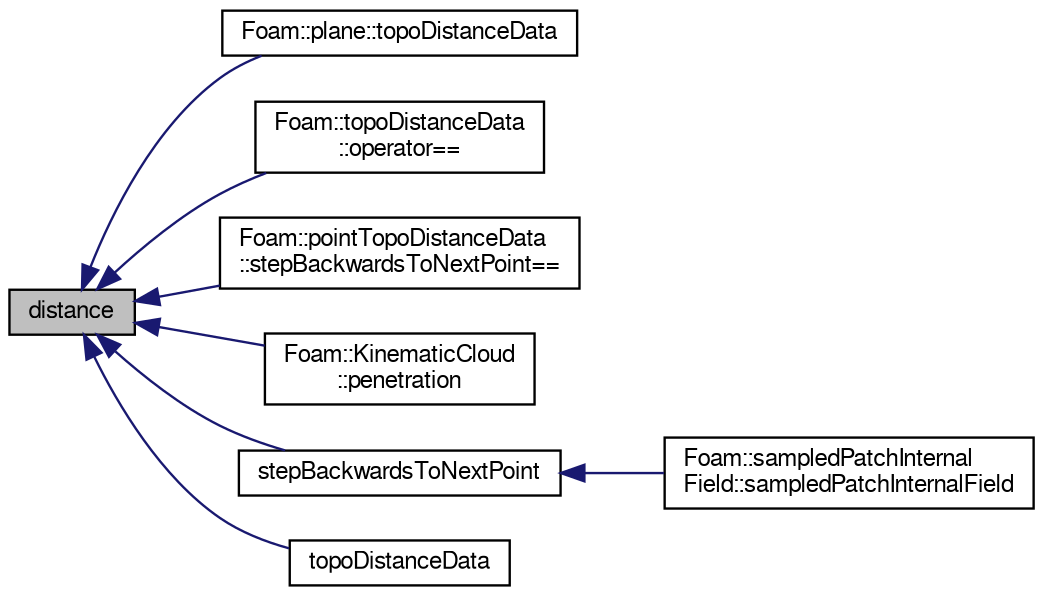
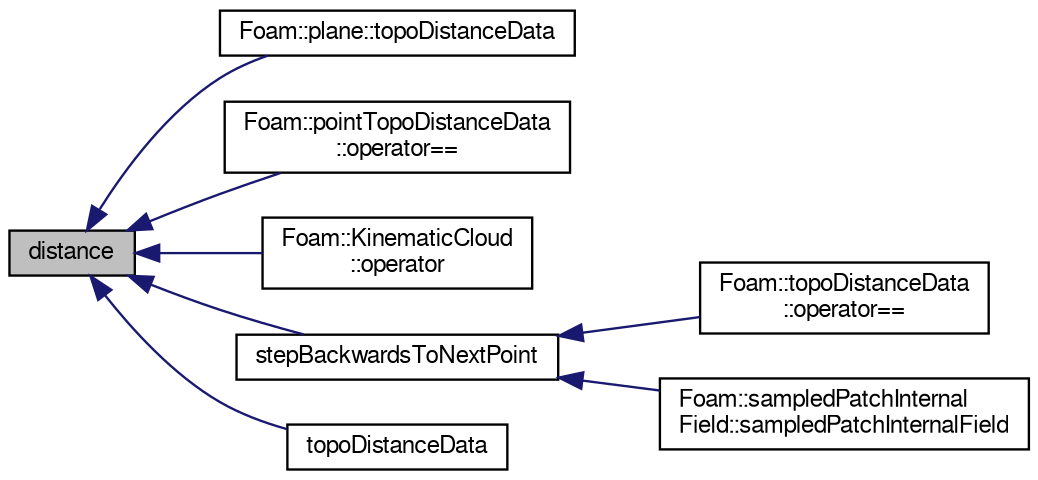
  digraph {
    rankdir=LR
    node [color=black fontname=FreeSans fontsize=10 shape=record]
    edge [color=midnightblue dir=back fontname=FreeSans fontsize=10 labelfontname=FreeSans labelfontsize=10 style=solid]
    n1 [fillcolor=grey75 fontcolor=black height=0.2 label=distance style=filled width=0.4]
    n2 [height=0.2 label="Foam::plane::topoDistanceData" width=0.4]
    n3 [height=0.2 label="Foam::topoDistanceData\l::operator==" width=0.4]
-   n4 [height=0.2 label="Foam::pointTopoDistanceData\l::stepBackwardsToNextPoint==" width=0.4]
-   n5 [height=0.2 label="Foam::KinematicCloud\l::penetration" width=0.4]
+   n4 [height=0.2 label="Foam::pointTopoDistanceData\l::operator==" width=0.4]
+   n5 [height=0.2 label="Foam::KinematicCloud\l::operator" width=0.4]
    n6 [height=0.2 label=stepBackwardsToNextPoint width=0.4]
    n7 [height=0.2 label=topoDistanceData width=0.4]
    n8 [height=0.2 label="Foam::sampledPatchInternal\lField::sampledPatchInternalField" width=0.4]
    n1 -> n2
-   n1 -> n3
+   n6 -> n3
    n1 -> n4
    n1 -> n5
    n1 -> n6
    n1 -> n7
    n6 -> n8
  }
